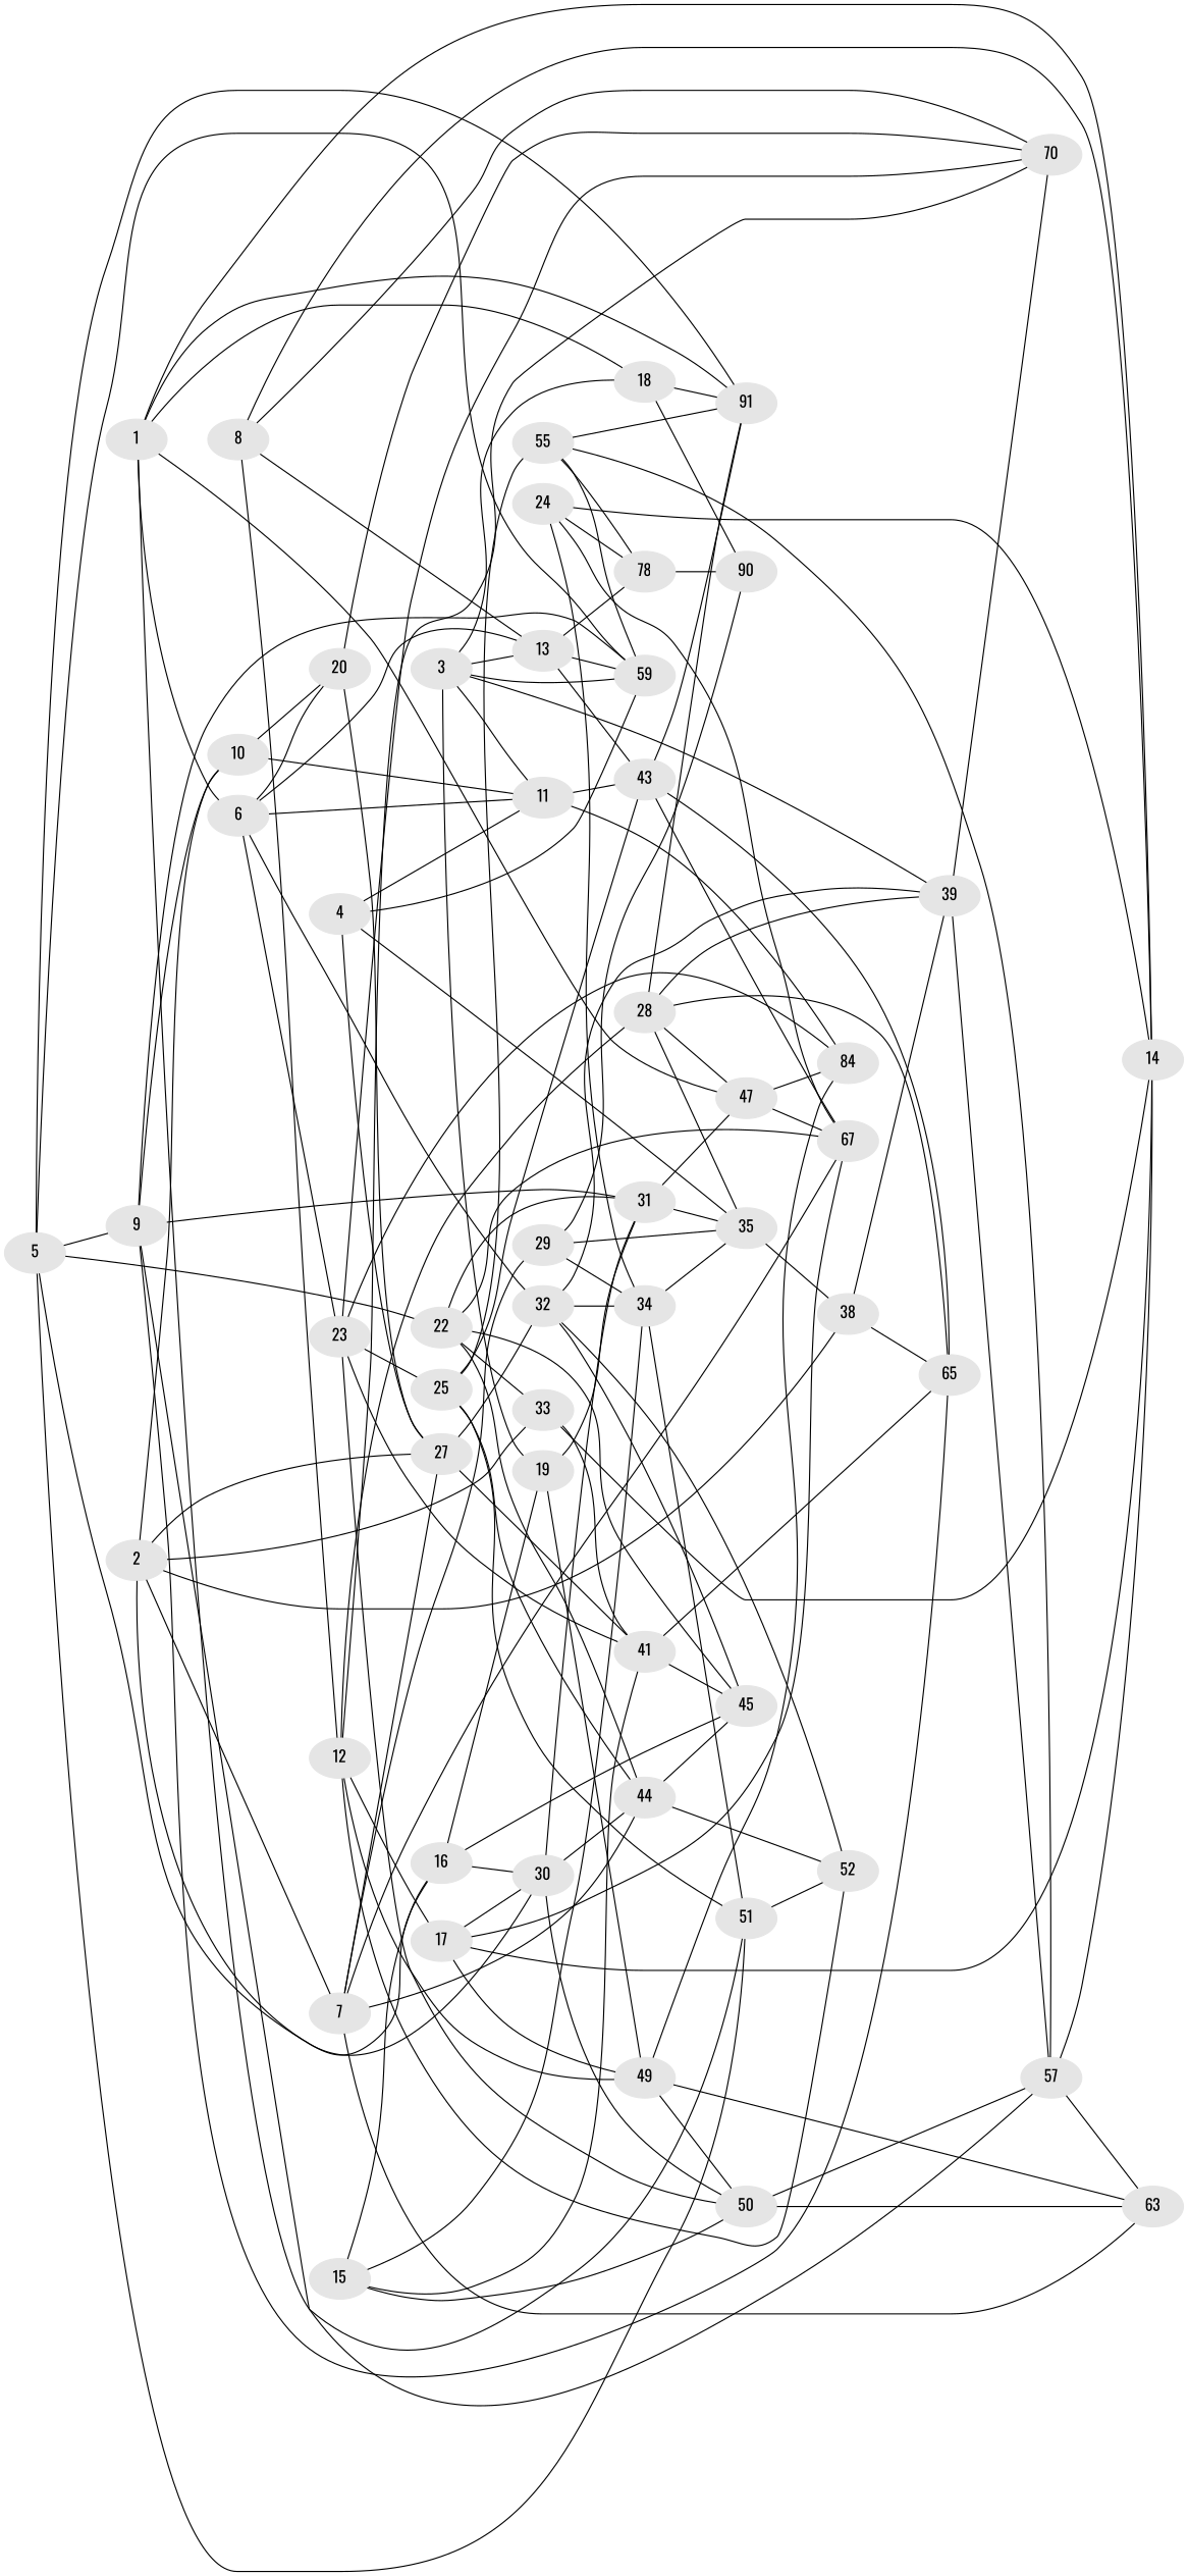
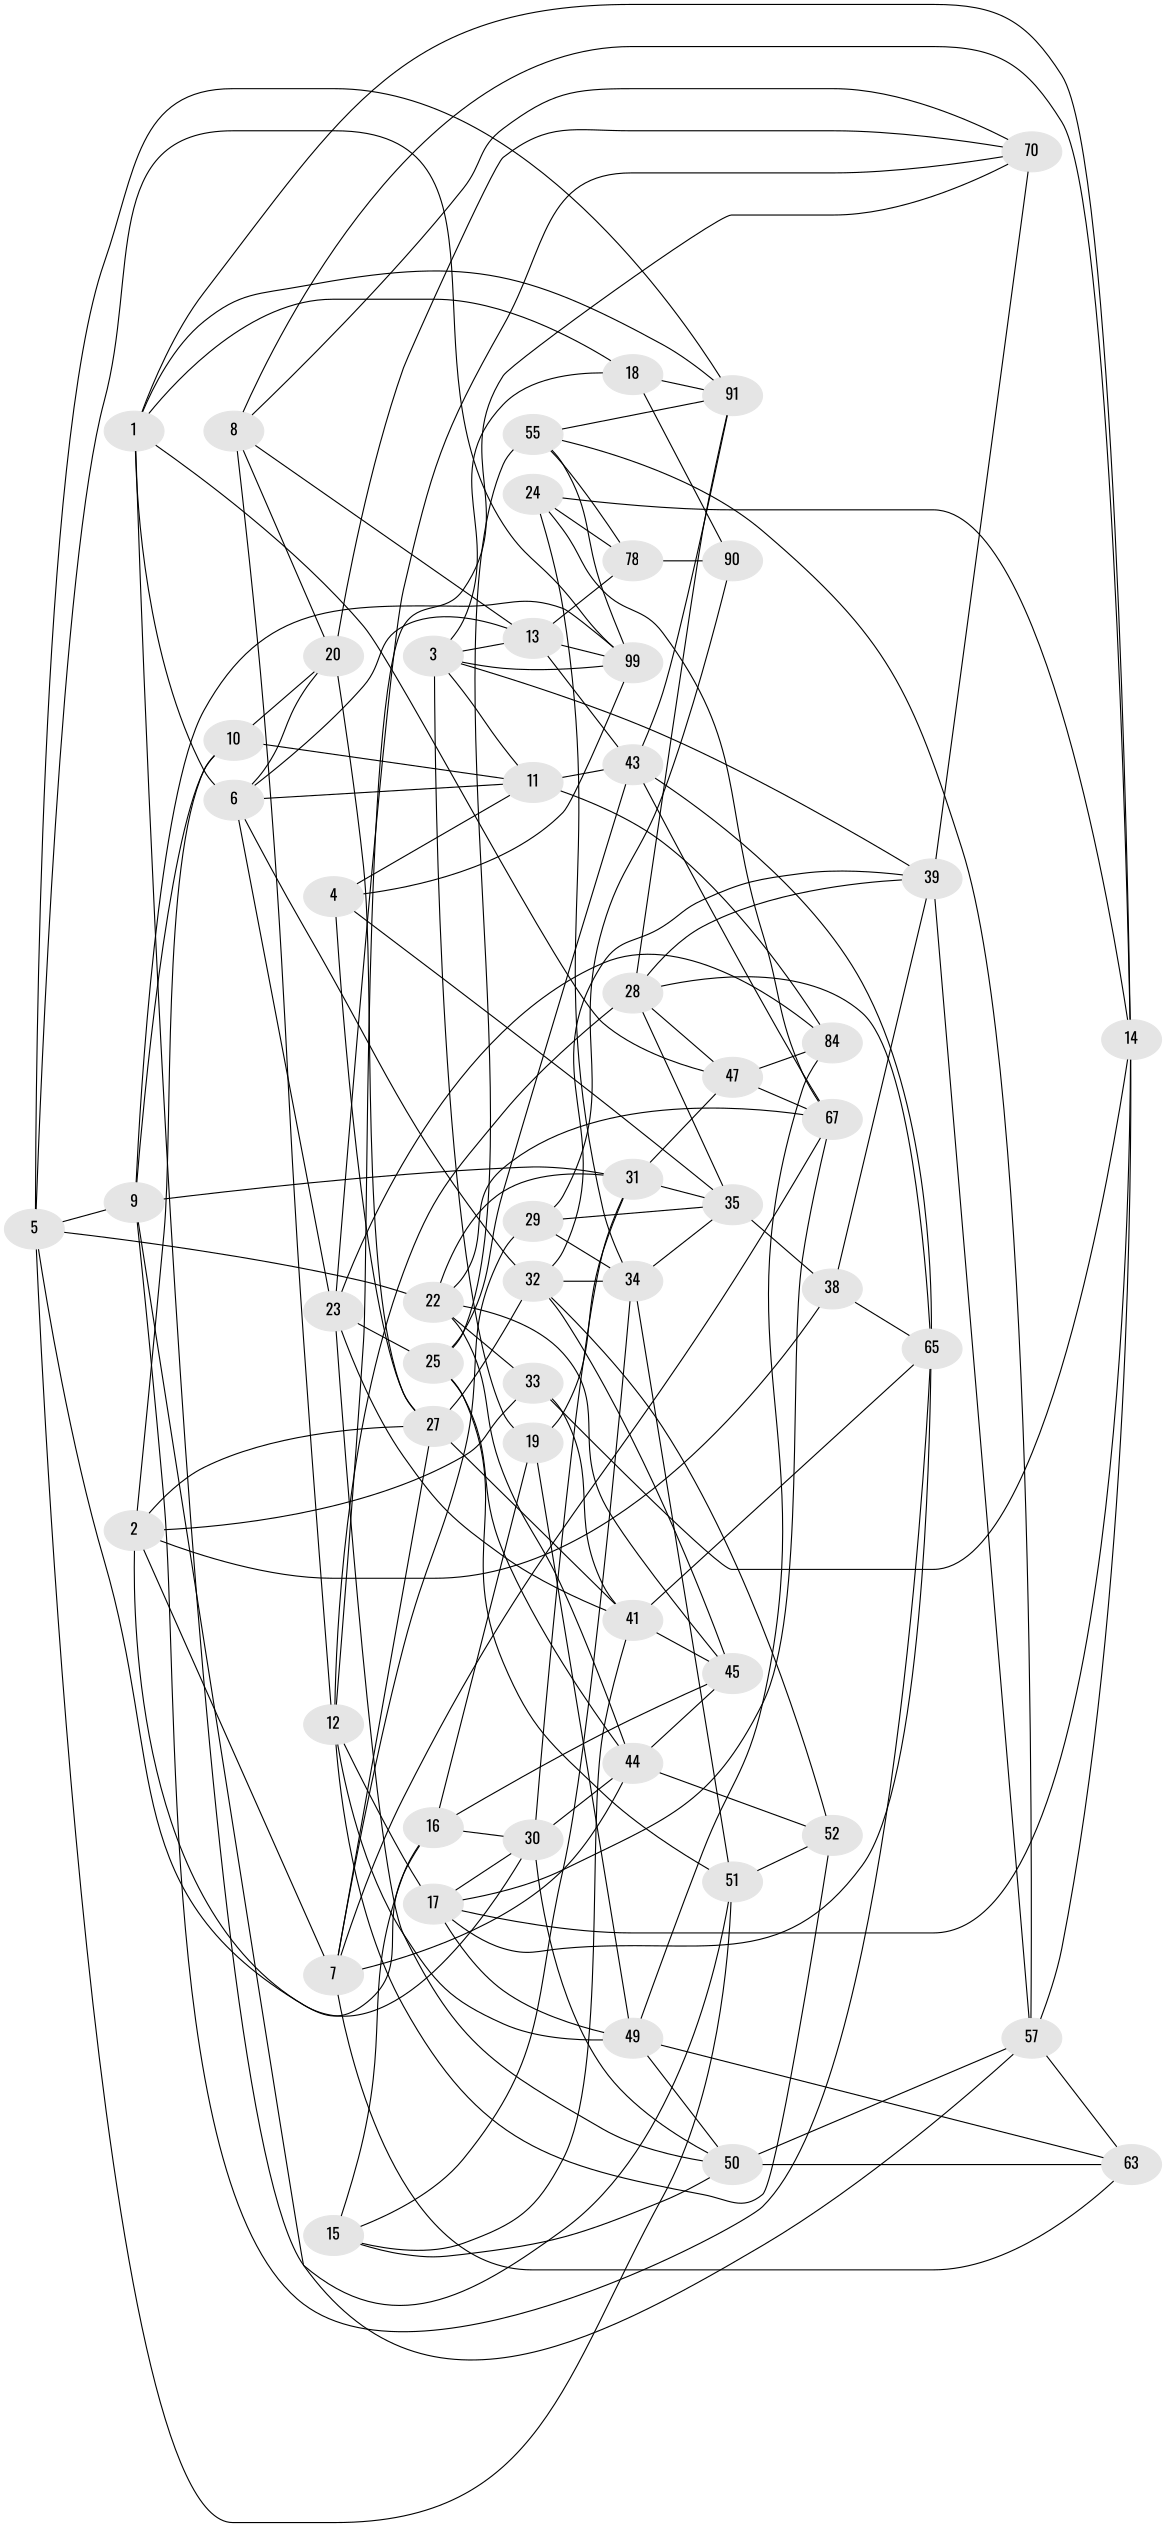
  graph {
    fontname=Oswald
    rankdir=LR
    node [color=gray90 fontname=Oswald style=filled]
    edge [fontname=Oswald]
    1 [super="+93"]
    6 [super="+42"]
    18
    47 [super="+48"]
    57 [super="+60"]
    n6 [label=14 super="+92"]
    91 [super="+94"]
    11 [super="+54"]
    13 [super="+40"]
    20 [super="+53"]
    23 [super="+83"]
    32 [super="+73"]
    90
    67 [super="+69"]
    84
    63
    2 [super="+80"]
    7 [super="+14"]
    10
    27 [super="+76"]
    30 [super="+77"]
    33
    38
    29
    44 [super="+82"]
    41 [super="+89"]
    31 [super="+58"]
    50 [super="+87"]
    39 [super="+74"]
    65 [super="+66"]
    3 [super="+26"]
    19
-   59 [super="+85"]
+   59 [super="+85" label=99]
    43 [super="+86"]
    78
    49 [super="+62"]
    70 [super="+95"]
    4
    35 [super="+68"]
    5 [super="+71"]
    9 [super="+75"]
    16 [super="+37"]
    22 [super="+88"]
    51 [super="+81"]
    45 [super="+46"]
    52
    25 [super="+56"]
    34 [super="+61"]
    8 [super="+72"]
    12 [super="+96"]
    17 [super="+21"]
    28 [super="+36"]
    15
    55 [super="+79"]
    24
    1 -- 6
    1 -- 18
    1 -- 47
    1 -- 57
    1 -- n6
    1 -- 91
    6 -- 11
    6 -- 13
    6 -- 20
    6 -- 23
    6 -- 32
    18 -- 91
    18 -- 90
    47 -- 67
    47 -- 84
    57 -- n6
    57 -- 63
    11 -- 84
    11 -- 43
    13 -- 59
    13 -- 43
    13 -- 78
    20 -- 27
    20 -- 70
    23 -- 84
    23 -- 41
    23 -- 50
    23 -- 70
    23 -- 25
    32 -- 39
    32 -- 45
    32 -- 52
    32 -- 34
    2 -- 7
    2 -- 10
    2 -- 27
    2 -- 30
    2 -- 33
    2 -- 38
    7 -- 67
    7 -- 63
    7 -- 27
    7 -- 29
    7 -- 44
    10 -- 11
    10 -- 20
    27 -- 32
    27 -- 41
    30 -- 44
    30 -- 31
    30 -- 50
    33 -- n6
    33 -- 41
    38 -- 39
    38 -- 65
    29 -- 90
    29 -- 35
    29 -- 34
    44 -- 45
    44 -- 52
    41 -- 65
    41 -- 45
    31 -- 47
    31 -- 35
    50 -- 57
    50 -- 63
    39 -- 57
    39 -- 70
    3 -- 18
    3 -- 11
    3 -- 13
    3 -- 39
    3 -- 19
    3 -- 59
    19 -- 31
    19 -- 49
    43 -- 91
    43 -- 67
    43 -- 65
    78 -- 90
    49 -- 84
    49 -- 63
    49 -- 50
    4 -- 11
    4 -- 27
    4 -- 59
    4 -- 35
    35 -- 38
    5 -- 91
    5 -- 59
    5 -- 9
    5 -- 16
    5 -- 22
    5 -- 51
    9 -- 10
    9 -- 31
    9 -- 65
    9 -- 59
    9 -- 51
    16 -- 30
    16 -- 19
    16 -- 45 [weight=2]
    22 -- 67
    22 -- 33
    22 -- 44
    22 -- 31
    22 -- 45
    51 -- 52
    25 -- 44
    25 -- 43
    25 -- 51 [weight=2]
    25 -- 55
    34 -- 35
    34 -- 51
    8 -- n6
    8 -- 13
+   8 -- 20
    8 -- 70 [weight=2]
    8 -- 12
    12 -- 49
    12 -- 70
    12 -- 52
    12 -- 17
    12 -- 28
    17 -- n6
    17 -- 67
    17 -- 30
+   17 -- 65
    17 -- 49
    28 -- 47
    28 -- 91
    28 -- 39
    28 -- 65
    28 -- 35
    15 -- 41
    15 -- 50
    15 -- 16
    15 -- 34
    55 -- 57
    55 -- 91
    55 -- 59
    55 -- 78
    24 -- n6
    24 -- 67
    24 -- 78
    24 -- 34
  }
